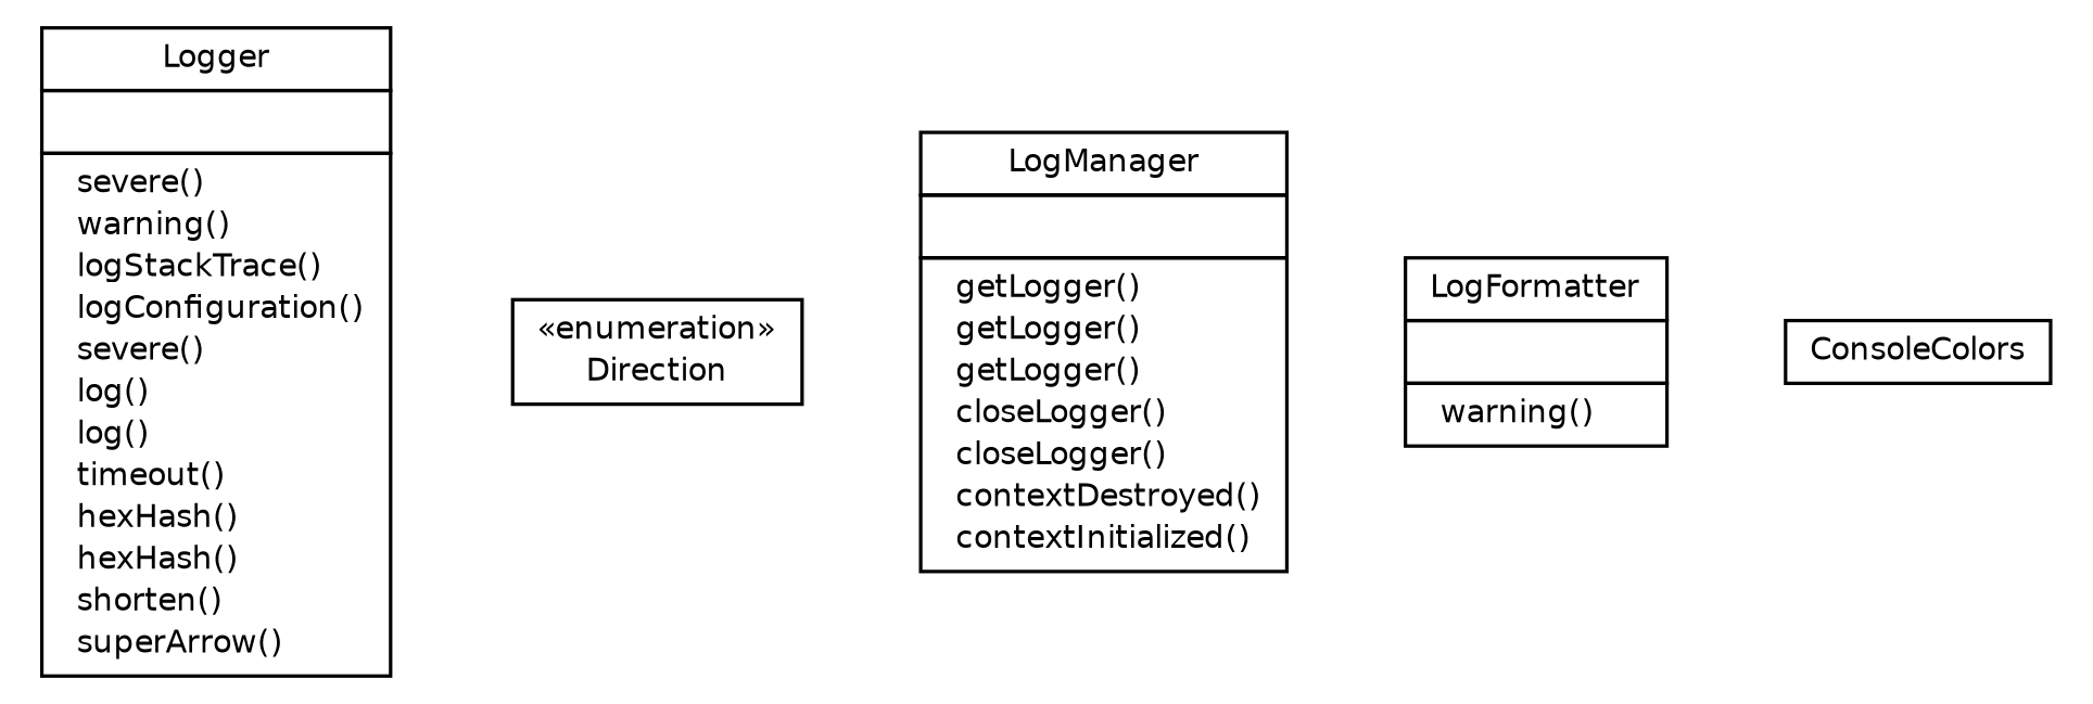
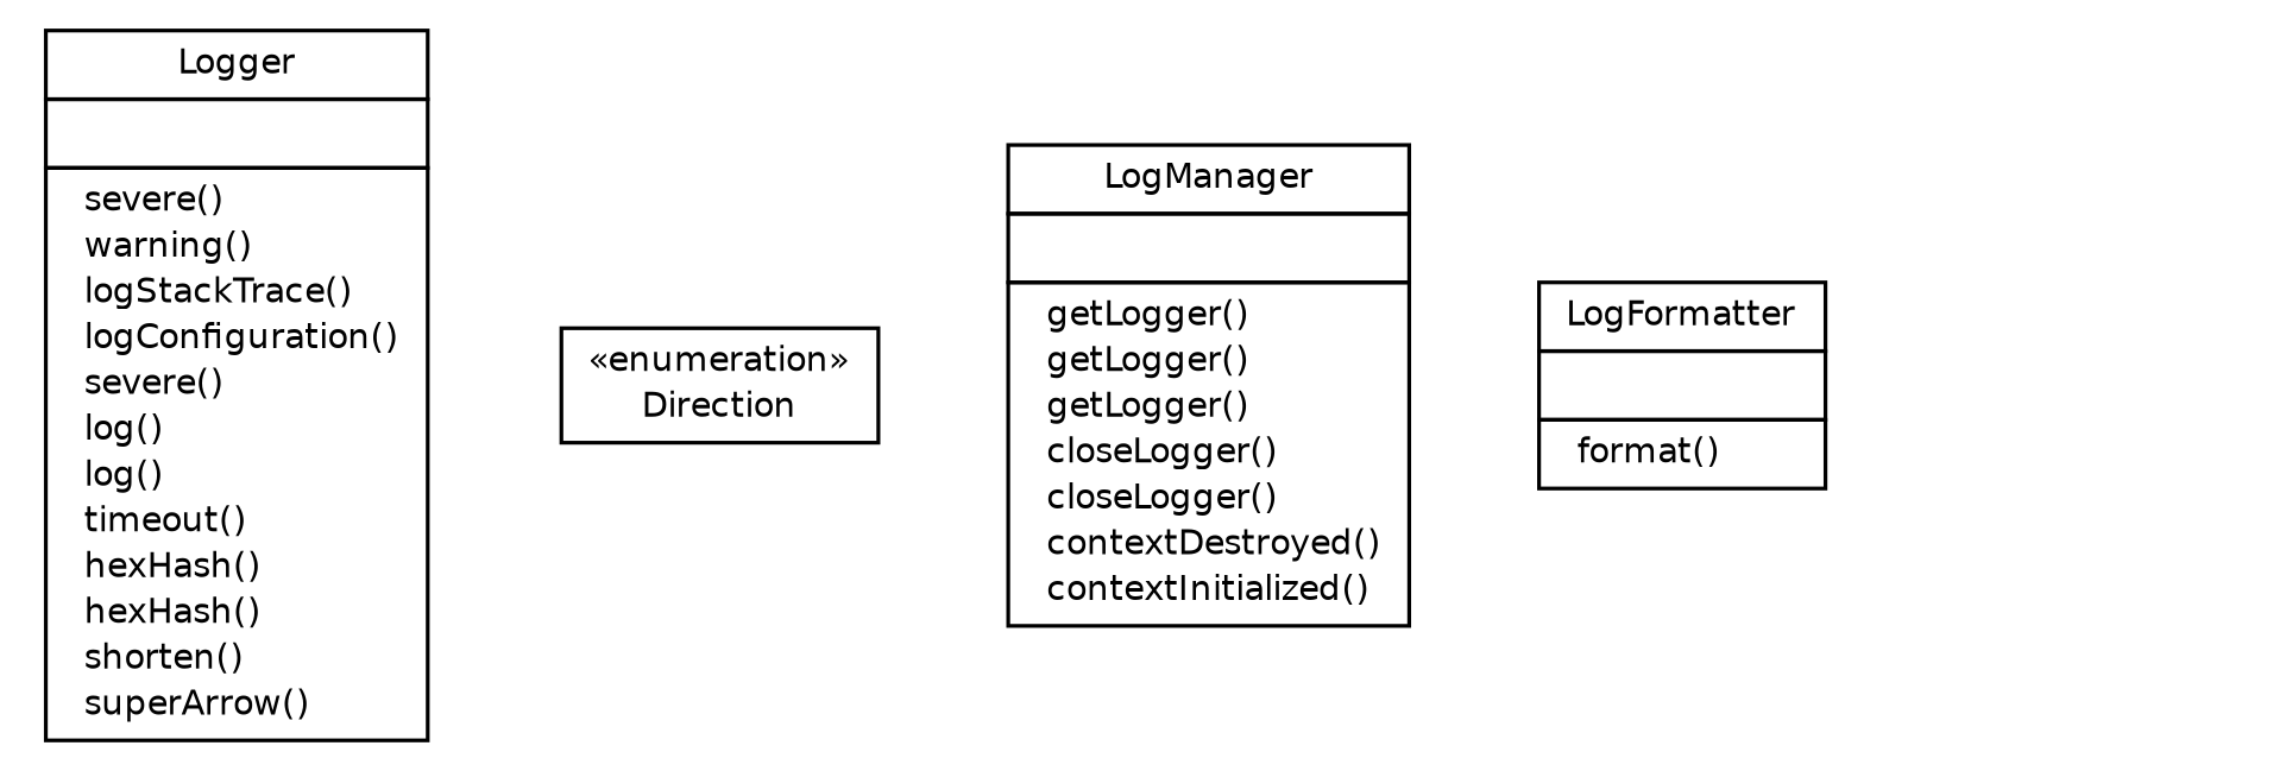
  digraph {
    nodesep=0.25
    ranksep=0.5
    node [fontcolor=black fontname=Helvetica fontsize=9.0 shape=plaintext]
    n1 [label=<<table title="org.vorpal.blade.framework.logging.Logger" border="0" cellborder="1" cellspacing="0" cellpadding="2" port="p" href="./Logger.html"> 		<tr><td><table border="0" cellspacing="0" cellpadding="1"> <tr><td align="center" balign="center"> Logger </td></tr> 		</table></td></tr> 		<tr><td><table border="0" cellspacing="0" cellpadding="1"> <tr><td align="left" balign="left">  </td></tr> 		</table></td></tr> 		<tr><td><table border="0" cellspacing="0" cellpadding="1"> <tr><td align="left" balign="left">  severe() </td></tr> <tr><td align="left" balign="left">  warning() </td></tr> <tr><td align="left" balign="left">  logStackTrace() </td></tr> <tr><td align="left" balign="left">  logConfiguration() </td></tr> <tr><td align="left" balign="left">  severe() </td></tr> <tr><td align="left" balign="left">  log() </td></tr> <tr><td align="left" balign="left">  log() </td></tr> <tr><td align="left" balign="left">  timeout() </td></tr> <tr><td align="left" balign="left">  hexHash() </td></tr> <tr><td align="left" balign="left">  hexHash() </td></tr> <tr><td align="left" balign="left">  shorten() </td></tr> <tr><td align="left" balign="left">  superArrow() </td></tr> 		</table></td></tr> 		</table>>]
    n2 [label=<<table title="org.vorpal.blade.framework.logging.Logger.Direction" border="0" cellborder="1" cellspacing="0" cellpadding="2" port="p" href="./Logger.Direction.html"> 		<tr><td><table border="0" cellspacing="0" cellpadding="1"> <tr><td align="center" balign="center"> &#171;enumeration&#187; </td></tr> <tr><td align="center" balign="center"> Direction </td></tr> 		</table></td></tr> 		</table>>]
    n3 [label=<<table title="org.vorpal.blade.framework.logging.LogManager" border="0" cellborder="1" cellspacing="0" cellpadding="2" port="p" href="./LogManager.html"> 		<tr><td><table border="0" cellspacing="0" cellpadding="1"> <tr><td align="center" balign="center"> LogManager </td></tr> 		</table></td></tr> 		<tr><td><table border="0" cellspacing="0" cellpadding="1"> <tr><td align="left" balign="left">  </td></tr> 		</table></td></tr> 		<tr><td><table border="0" cellspacing="0" cellpadding="1"> <tr><td align="left" balign="left">  getLogger() </td></tr> <tr><td align="left" balign="left">  getLogger() </td></tr> <tr><td align="left" balign="left">  getLogger() </td></tr> <tr><td align="left" balign="left">  closeLogger() </td></tr> <tr><td align="left" balign="left">  closeLogger() </td></tr> <tr><td align="left" balign="left">  contextDestroyed() </td></tr> <tr><td align="left" balign="left">  contextInitialized() </td></tr> 		</table></td></tr> 		</table>>]
-   n4 [label=<<table title="org.vorpal.blade.framework.logging.LogFormatter" border="0" cellborder="1" cellspacing="0" cellpadding="2" port="p" href="./LogFormatter.html"> 		<tr><td><table border="0" cellspacing="0" cellpadding="1"> <tr><td align="center" balign="center"> LogFormatter </td></tr> 		</table></td></tr> 		<tr><td><table border="0" cellspacing="0" cellpadding="1"> <tr><td align="left" balign="left">  </td></tr> 		</table></td></tr> 		<tr><td><table border="0" cellspacing="0" cellpadding="1"> <tr><td align="left" balign="left">  warning() </td></tr> 		</table></td></tr> 		</table>>]
-   n5 [label=<<table title="org.vorpal.blade.framework.logging.ConsoleColors" border="0" cellborder="1" cellspacing="0" cellpadding="2" port="p" href="./ConsoleColors.html"> 		<tr><td><table border="0" cellspacing="0" cellpadding="1"> <tr><td align="center" balign="center"> ConsoleColors </td></tr> 		</table></td></tr> 		</table>>]
+   n4 [label=<<table title="org.vorpal.blade.framework.logging.LogFormatter" border="0" cellborder="1" cellspacing="0" cellpadding="2" port="p" href="./LogFormatter.html"> 		<tr><td><table border="0" cellspacing="0" cellpadding="1"> <tr><td align="center" balign="center"> LogFormatter </td></tr> 		</table></td></tr> 		<tr><td><table border="0" cellspacing="0" cellpadding="1"> <tr><td align="left" balign="left">  </td></tr> 		</table></td></tr> 		<tr><td><table border="0" cellspacing="0" cellpadding="1"> <tr><td align="left" balign="left">  format() </td></tr> 		</table></td></tr> 		</table>>]
  }
